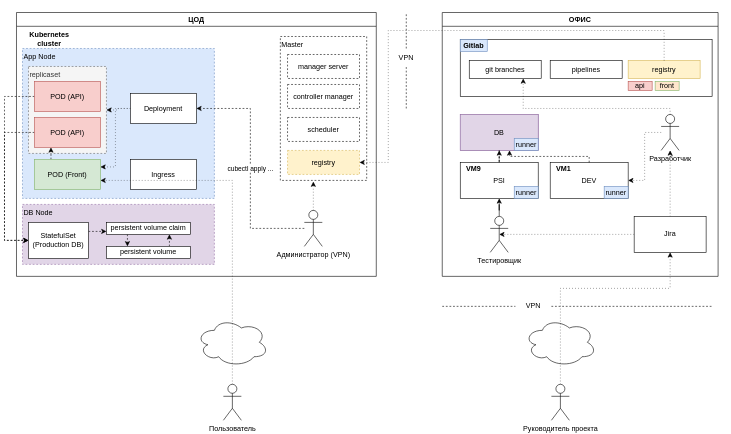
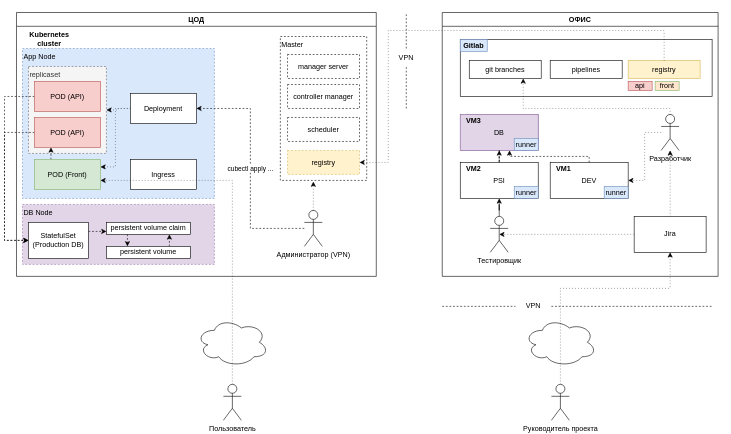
  <mxCell id="0" />
  <mxCell id="1" parent="0" />
  <mxCell id="2" value="ЦОД" style="swimlane;" vertex="1" parent="1"><mxGeometry x="20" y="20" width="600" height="440" as="geometry" /></mxCell>
  <mxCell id="3" value="App Node" style="rounded=0;whiteSpace=wrap;html=1;dashed=1;fillColor=#dae8fc;align=left;verticalAlign=top;strokeColor=#6c8ebf;" vertex="1" parent="2"><mxGeometry x="10" y="60" width="320" height="250" as="geometry" /></mxCell>
  <mxCell id="4" value="replicaset" style="rounded=0;whiteSpace=wrap;html=1;fillColor=#f5f5f5;align=left;verticalAlign=top;dashed=1;fontColor=#333333;strokeColor=#666666;" vertex="1" parent="2"><mxGeometry x="20" y="90" width="130" height="145" as="geometry" /></mxCell>
  <mxCell id="5" value="DB Node" style="rounded=0;whiteSpace=wrap;html=1;dashed=1;fillColor=#e1d5e7;align=left;verticalAlign=top;strokeColor=#9673a6;" vertex="1" parent="2"><mxGeometry x="10" y="320" width="320" height="100" as="geometry" /></mxCell>
  <mxCell id="6" value="Kubernetes cluster" style="text;html=1;strokeColor=none;fillColor=none;align=center;verticalAlign=middle;whiteSpace=wrap;rounded=0;fontStyle=1" vertex="1" parent="2"><mxGeometry x="10" y="30" width="90" height="30" as="geometry" /></mxCell>
  <mxCell id="7" value="Ingress" style="rounded=0;whiteSpace=wrap;html=1;" vertex="1" parent="2"><mxGeometry x="190" y="245" width="110" height="50" as="geometry" /></mxCell>
  <mxCell id="8" style="edgeStyle=orthogonalEdgeStyle;rounded=0;orthogonalLoop=1;jettySize=auto;html=1;entryX=1;entryY=0.5;entryDx=0;entryDy=0;dashed=1;dashPattern=1 4;" edge="1" parent="2" source="10" target="4"><mxGeometry relative="1" as="geometry" /></mxCell>
  <mxCell id="9" style="edgeStyle=orthogonalEdgeStyle;rounded=0;orthogonalLoop=1;jettySize=auto;html=1;entryX=1;entryY=0.25;entryDx=0;entryDy=0;dashed=1;dashPattern=1 4;" edge="1" parent="2" source="10" target="19"><mxGeometry relative="1" as="geometry" /></mxCell>
  <mxCell id="10" value="Deployment" style="rounded=0;whiteSpace=wrap;html=1;" vertex="1" parent="2"><mxGeometry x="190" y="135" width="110" height="50" as="geometry" /></mxCell>
  <mxCell id="11" style="edgeStyle=orthogonalEdgeStyle;rounded=0;orthogonalLoop=1;jettySize=auto;html=1;exitX=0;exitY=0.5;exitDx=0;exitDy=0;entryX=0;entryY=0.5;entryDx=0;entryDy=0;dashed=1;" edge="1" parent="2" source="12" target="16"><mxGeometry relative="1" as="geometry"><Array as="points"><mxPoint x="-20" y="140" /><mxPoint x="-20" y="380" /></Array></mxGeometry></mxCell>
  <mxCell id="12" value="POD (API)" style="rounded=0;whiteSpace=wrap;html=1;fillColor=#f8cecc;strokeColor=#b85450;" vertex="1" parent="2"><mxGeometry x="30" y="115" width="110" height="50" as="geometry" /></mxCell>
  <mxCell id="13" style="edgeStyle=orthogonalEdgeStyle;rounded=0;orthogonalLoop=1;jettySize=auto;html=1;exitX=0;exitY=0.5;exitDx=0;exitDy=0;entryX=0;entryY=0.5;entryDx=0;entryDy=0;dashed=1;" edge="1" parent="2" source="14" target="16"><mxGeometry relative="1" as="geometry"><Array as="points"><mxPoint x="-20" y="200" /><mxPoint x="-20" y="380" /></Array></mxGeometry></mxCell>
  <mxCell id="14" value="POD (API)" style="rounded=0;whiteSpace=wrap;html=1;fillColor=#f8cecc;strokeColor=#b85450;" vertex="1" parent="2"><mxGeometry x="30" y="175" width="110" height="50" as="geometry" /></mxCell>
  <mxCell id="15" style="edgeStyle=orthogonalEdgeStyle;rounded=0;orthogonalLoop=1;jettySize=auto;html=1;exitX=1;exitY=0.25;exitDx=0;exitDy=0;entryX=0;entryY=0.75;entryDx=0;entryDy=0;dashed=1;" edge="1" parent="2" source="16" target="28"><mxGeometry relative="1" as="geometry" /></mxCell>
  <mxCell id="16" value="StatefulSet (Production DB)" style="rounded=0;whiteSpace=wrap;html=1;" vertex="1" parent="2"><mxGeometry x="20" y="350" width="100" height="60" as="geometry" /></mxCell>
  <mxCell id="17" value="Master" style="rounded=0;whiteSpace=wrap;html=1;dashed=1;fillColor=none;align=left;verticalAlign=top;" vertex="1" parent="2"><mxGeometry x="440" y="40" width="144" height="240" as="geometry" /></mxCell>
  <mxCell id="18" style="edgeStyle=orthogonalEdgeStyle;rounded=0;orthogonalLoop=1;jettySize=auto;html=1;exitX=0.25;exitY=0;exitDx=0;exitDy=0;entryX=0.25;entryY=1;entryDx=0;entryDy=0;dashed=1;" edge="1" parent="2" source="19" target="14"><mxGeometry relative="1" as="geometry" /></mxCell>
  <mxCell id="19" value="POD (Front)" style="rounded=0;whiteSpace=wrap;html=1;fillColor=#d5e8d4;strokeColor=#82b366;" vertex="1" parent="2"><mxGeometry x="30" y="245" width="110" height="50" as="geometry" /></mxCell>
  <mxCell id="20" value="manager server" style="rounded=0;whiteSpace=wrap;html=1;dashed=1;fillColor=none;align=center;verticalAlign=middle;" vertex="1" parent="2"><mxGeometry x="452" y="70" width="120" height="40" as="geometry" /></mxCell>
  <mxCell id="21" value="controller manager" style="rounded=0;whiteSpace=wrap;html=1;dashed=1;fillColor=none;align=center;verticalAlign=middle;" vertex="1" parent="2"><mxGeometry x="452" y="120" width="120" height="40" as="geometry" /></mxCell>
  <mxCell id="22" value="scheduler" style="rounded=0;whiteSpace=wrap;html=1;dashed=1;fillColor=none;align=center;verticalAlign=middle;" vertex="1" parent="2"><mxGeometry x="452" y="175" width="120" height="40" as="geometry" /></mxCell>
  <mxCell id="23" value="registry" style="rounded=0;whiteSpace=wrap;html=1;dashed=1;fillColor=#fff2cc;align=center;verticalAlign=middle;strokeColor=#d6b656;" vertex="1" parent="2"><mxGeometry x="452" y="230" width="120" height="40" as="geometry" /></mxCell>
  <mxCell id="24" style="edgeStyle=orthogonalEdgeStyle;rounded=0;orthogonalLoop=1;jettySize=auto;html=1;entryX=0.382;entryY=1.008;entryDx=0;entryDy=0;entryPerimeter=0;dashed=1;dashPattern=1 4;" edge="1" parent="2" source="26" target="17"><mxGeometry relative="1" as="geometry" /></mxCell>
  <mxCell id="25" value="cubectl apply ..." style="edgeStyle=orthogonalEdgeStyle;rounded=0;orthogonalLoop=1;jettySize=auto;html=1;entryX=1;entryY=0.5;entryDx=0;entryDy=0;dashed=1;" edge="1" parent="2" source="26" target="10"><mxGeometry relative="1" as="geometry" /></mxCell>
  <mxCell id="26" value="Администратор (VPN)" style="shape=umlActor;verticalLabelPosition=bottom;verticalAlign=top;html=1;outlineConnect=0;fillColor=none;" vertex="1" parent="2"><mxGeometry x="480" y="330" width="30" height="60" as="geometry" /></mxCell>
  <mxCell id="27" style="edgeStyle=orthogonalEdgeStyle;rounded=0;orthogonalLoop=1;jettySize=auto;html=1;exitX=0.25;exitY=1;exitDx=0;exitDy=0;entryX=0.25;entryY=0;entryDx=0;entryDy=0;dashed=1;" edge="1" parent="2" source="28" target="30"><mxGeometry relative="1" as="geometry" /></mxCell>
  <mxCell id="28" value="persistent volume claim" style="rounded=0;whiteSpace=wrap;html=1;" vertex="1" parent="2"><mxGeometry x="150" y="350" width="140" height="20" as="geometry" /></mxCell>
  <mxCell id="29" style="edgeStyle=orthogonalEdgeStyle;rounded=0;orthogonalLoop=1;jettySize=auto;html=1;exitX=0.75;exitY=0;exitDx=0;exitDy=0;entryX=0.75;entryY=1;entryDx=0;entryDy=0;dashed=1;" edge="1" parent="2" source="30" target="28"><mxGeometry relative="1" as="geometry" /></mxCell>
  <mxCell id="30" value="persistent volume" style="rounded=0;whiteSpace=wrap;html=1;" vertex="1" parent="2"><mxGeometry x="150" y="390" width="140" height="20" as="geometry" /></mxCell>
  <mxCell id="31" value="ОФИС" style="swimlane;" vertex="1" parent="1"><mxGeometry x="730" y="20" width="460" height="440" as="geometry" /></mxCell>
  <mxCell id="32" style="edgeStyle=orthogonalEdgeStyle;rounded=0;orthogonalLoop=1;jettySize=auto;html=1;entryX=1;entryY=0.5;entryDx=0;entryDy=0;dashed=1;dashPattern=1 4;" edge="1" parent="31" source="33" target="42"><mxGeometry relative="1" as="geometry" /></mxCell>
  <mxCell id="33" value="Разработчик" style="shape=umlActor;verticalLabelPosition=bottom;verticalAlign=top;html=1;outlineConnect=0;" vertex="1" parent="31"><mxGeometry x="365" y="170" width="30" height="60" as="geometry" /></mxCell>
  <mxCell id="34" value="" style="rounded=0;whiteSpace=wrap;html=1;" vertex="1" parent="31"><mxGeometry x="30" y="45" width="420" height="95" as="geometry" /></mxCell>
  <mxCell id="35" value="registry" style="rounded=0;whiteSpace=wrap;html=1;fillColor=#fff2cc;strokeColor=#d6b656;" vertex="1" parent="31"><mxGeometry x="310" y="80" width="120" height="30" as="geometry" /></mxCell>
  <mxCell id="36" value="Gitlab" style="text;html=1;strokeColor=#6c8ebf;fillColor=#dae8fc;align=center;verticalAlign=middle;whiteSpace=wrap;rounded=0;fontStyle=1" vertex="1" parent="31"><mxGeometry x="30" y="45" width="45" height="20" as="geometry" /></mxCell>
  <mxCell id="37" value="pipelines" style="rounded=0;whiteSpace=wrap;html=1;" vertex="1" parent="31"><mxGeometry x="180" y="80" width="120" height="30" as="geometry" /></mxCell>
  <mxCell id="38" value="git branches" style="rounded=0;whiteSpace=wrap;html=1;" vertex="1" parent="31"><mxGeometry x="45" y="80" width="120" height="30" as="geometry" /></mxCell>
  <mxCell id="39" style="edgeStyle=orthogonalEdgeStyle;rounded=0;orthogonalLoop=1;jettySize=auto;html=1;" edge="1" parent="31" source="40" target="50"><mxGeometry relative="1" as="geometry" /></mxCell>
  <mxCell id="40" value="Тестировщик" style="shape=umlActor;verticalLabelPosition=bottom;verticalAlign=top;html=1;outlineConnect=0;" vertex="1" parent="31"><mxGeometry x="80" y="340" width="30" height="60" as="geometry" /></mxCell>
  <mxCell id="41" value="" style="group" vertex="1" connectable="0" parent="31"><mxGeometry x="180" y="250" width="130" height="60" as="geometry" /></mxCell>
  <mxCell id="42" value="DEV" style="rounded=0;whiteSpace=wrap;html=1;" vertex="1" parent="41"><mxGeometry width="130" height="60" as="geometry" /></mxCell>
  <mxCell id="43" value="VM1" style="text;html=1;strokeColor=none;fillColor=none;align=center;verticalAlign=middle;whiteSpace=wrap;rounded=0;fontStyle=1" vertex="1" parent="41"><mxGeometry width="45" height="20" as="geometry" /></mxCell>
  <mxCell id="44" value="runner" style="rounded=0;whiteSpace=wrap;html=1;fillColor=#dae8fc;strokeColor=#6c8ebf;" vertex="1" parent="41"><mxGeometry x="90" y="40" width="40" height="20" as="geometry" /></mxCell>
  <mxCell id="45" value="" style="group;fillColor=#e1d5e7;strokeColor=#9673a6;" vertex="1" connectable="0" parent="31"><mxGeometry x="30" y="170" width="130" height="60" as="geometry" /></mxCell>
  <mxCell id="46" value="DB" style="rounded=0;whiteSpace=wrap;html=1;fillColor=#e1d5e7;strokeColor=#9673a6;" vertex="1" parent="45"><mxGeometry width="130" height="60" as="geometry" /></mxCell>
+ <mxCell id="47" value="VM3" style="text;html=1;strokeColor=none;fillColor=none;align=center;verticalAlign=middle;whiteSpace=wrap;rounded=0;fontStyle=1" vertex="1" parent="45"><mxGeometry width="45" height="20" as="geometry" /></mxCell>
  <mxCell id="48" value="runner" style="rounded=0;whiteSpace=wrap;html=1;fillColor=#dae8fc;strokeColor=#6c8ebf;" vertex="1" parent="45"><mxGeometry x="90" y="40" width="40" height="20" as="geometry" /></mxCell>
  <mxCell id="49" value="" style="group" vertex="1" connectable="0" parent="31"><mxGeometry x="30" y="250" width="130" height="60" as="geometry" /></mxCell>
  <mxCell id="50" value="PSI" style="rounded=0;whiteSpace=wrap;html=1;" vertex="1" parent="49"><mxGeometry width="130" height="60" as="geometry" /></mxCell>
- <mxCell id="51" value="VM9" style="text;html=1;strokeColor=none;fillColor=none;align=center;verticalAlign=middle;whiteSpace=wrap;rounded=0;fontStyle=1" vertex="1" parent="49"><mxGeometry width="45" height="20" as="geometry" /></mxCell>
+ <mxCell id="51" value="VM2" style="text;html=1;strokeColor=none;fillColor=none;align=center;verticalAlign=middle;whiteSpace=wrap;rounded=0;fontStyle=1" vertex="1" parent="49"><mxGeometry width="45" height="20" as="geometry" /></mxCell>
  <mxCell id="52" value="runner" style="rounded=0;whiteSpace=wrap;html=1;fillColor=#dae8fc;strokeColor=#6c8ebf;" vertex="1" parent="49"><mxGeometry x="90" y="40" width="40" height="20" as="geometry" /></mxCell>
  <mxCell id="53" style="edgeStyle=orthogonalEdgeStyle;rounded=0;orthogonalLoop=1;jettySize=auto;html=1;entryX=0.5;entryY=0.5;entryDx=0;entryDy=0;entryPerimeter=0;dashed=1;dashPattern=1 4;" edge="1" parent="31" source="55" target="40"><mxGeometry relative="1" as="geometry" /></mxCell>
  <mxCell id="54" style="edgeStyle=orthogonalEdgeStyle;rounded=0;orthogonalLoop=1;jettySize=auto;html=1;dashed=1;dashPattern=1 4;" edge="1" parent="31" source="55" target="33"><mxGeometry relative="1" as="geometry" /></mxCell>
  <mxCell id="55" value="Jira" style="rounded=0;whiteSpace=wrap;html=1;" vertex="1" parent="31"><mxGeometry x="320" y="340" width="120" height="60" as="geometry" /></mxCell>
  <mxCell id="56" style="edgeStyle=orthogonalEdgeStyle;rounded=0;orthogonalLoop=1;jettySize=auto;html=1;entryX=0.75;entryY=1;entryDx=0;entryDy=0;dashed=1;dashPattern=1 4;" edge="1" parent="31" source="33" target="38"><mxGeometry relative="1" as="geometry"><Array as="points"><mxPoint x="380" y="160" /><mxPoint x="135" y="160" /></Array></mxGeometry></mxCell>
  <mxCell id="57" style="edgeStyle=orthogonalEdgeStyle;rounded=0;orthogonalLoop=1;jettySize=auto;html=1;dashed=1;" edge="1" parent="31" source="50" target="46"><mxGeometry relative="1" as="geometry" /></mxCell>
  <mxCell id="58" style="edgeStyle=orthogonalEdgeStyle;rounded=0;orthogonalLoop=1;jettySize=auto;html=1;entryX=0.632;entryY=1;entryDx=0;entryDy=0;entryPerimeter=0;dashed=1;" edge="1" parent="31" source="42" target="46"><mxGeometry relative="1" as="geometry"><Array as="points"><mxPoint x="245" y="240" /><mxPoint x="112" y="240" /></Array></mxGeometry></mxCell>
  <mxCell id="59" value="api" style="rounded=0;whiteSpace=wrap;html=1;fillColor=#f8cecc;align=center;verticalAlign=middle;strokeColor=#b85450;" vertex="1" parent="31"><mxGeometry x="310" y="115" width="40" height="15" as="geometry" /></mxCell>
  <mxCell id="60" value="front" style="rounded=0;whiteSpace=wrap;html=1;fillColor=#ffe6cc;align=center;verticalAlign=middle;strokeColor=#82b366;" vertex="1" parent="31"><mxGeometry x="355" y="115" width="40" height="15" as="geometry" /></mxCell>
  <mxCell id="61" value="" style="endArrow=none;dashed=1;html=1;rounded=0;startArrow=none;" edge="1" parent="1" source="62"><mxGeometry width="50" height="50" relative="1" as="geometry"><mxPoint x="670" y="180" as="sourcePoint" /><mxPoint x="670" y="20" as="targetPoint" /></mxGeometry></mxCell>
  <mxCell id="62" value="VPN" style="text;html=1;strokeColor=none;fillColor=none;align=center;verticalAlign=middle;whiteSpace=wrap;rounded=0;" vertex="1" parent="1"><mxGeometry x="640" y="80" width="60" height="30" as="geometry" /></mxCell>
  <mxCell id="63" value="" style="endArrow=none;dashed=1;html=1;rounded=0;" edge="1" parent="1" target="62"><mxGeometry width="50" height="50" relative="1" as="geometry"><mxPoint x="670" y="180" as="sourcePoint" /><mxPoint x="670" y="20" as="targetPoint" /></mxGeometry></mxCell>
  <mxCell id="64" value="" style="ellipse;shape=cloud;whiteSpace=wrap;html=1;" vertex="1" parent="1"><mxGeometry x="320" y="530" width="120" height="80" as="geometry" /></mxCell>
  <mxCell id="65" style="edgeStyle=orthogonalEdgeStyle;rounded=0;orthogonalLoop=1;jettySize=auto;html=1;dashed=1;dashPattern=1 4;" edge="1" parent="1" source="66"><mxGeometry relative="1" as="geometry"><mxPoint x="160" y="300" as="targetPoint" /><Array as="points"><mxPoint x="380" y="300" /><mxPoint x="160" y="300" /></Array></mxGeometry></mxCell>
  <mxCell id="66" value="Пользователь" style="shape=umlActor;verticalLabelPosition=bottom;verticalAlign=top;html=1;outlineConnect=0;" vertex="1" parent="1"><mxGeometry x="365" y="640" width="30" height="60" as="geometry" /></mxCell>
  <mxCell id="67" value="" style="ellipse;shape=cloud;whiteSpace=wrap;html=1;" vertex="1" parent="1"><mxGeometry x="867" y="530" width="120" height="80" as="geometry" /></mxCell>
  <mxCell id="68" value="" style="endArrow=none;dashed=1;html=1;rounded=0;startArrow=none;" edge="1" parent="1" source="69"><mxGeometry width="50" height="50" relative="1" as="geometry"><mxPoint x="730" y="510" as="sourcePoint" /><mxPoint x="1180" y="510" as="targetPoint" /></mxGeometry></mxCell>
  <mxCell id="69" value="VPN" style="text;html=1;strokeColor=none;fillColor=none;align=center;verticalAlign=middle;whiteSpace=wrap;rounded=0;" vertex="1" parent="1"><mxGeometry x="852" y="495" width="60" height="30" as="geometry" /></mxCell>
  <mxCell id="70" value="" style="endArrow=none;dashed=1;html=1;rounded=0;" edge="1" parent="1" target="69"><mxGeometry width="50" height="50" relative="1" as="geometry"><mxPoint x="730" y="510" as="sourcePoint" /><mxPoint x="1110" y="510" as="targetPoint" /></mxGeometry></mxCell>
  <mxCell id="71" style="edgeStyle=orthogonalEdgeStyle;rounded=0;orthogonalLoop=1;jettySize=auto;html=1;dashed=1;dashPattern=1 4;" edge="1" parent="1" source="72" target="55"><mxGeometry relative="1" as="geometry"><Array as="points"><mxPoint x="927" y="480" /><mxPoint x="1110" y="480" /></Array></mxGeometry></mxCell>
  <mxCell id="72" value="Руководитель проекта" style="shape=umlActor;verticalLabelPosition=bottom;verticalAlign=top;html=1;outlineConnect=0;" vertex="1" parent="1"><mxGeometry x="912" y="640" width="30" height="60" as="geometry" /></mxCell>
  <mxCell id="73" style="edgeStyle=orthogonalEdgeStyle;rounded=0;orthogonalLoop=1;jettySize=auto;html=1;entryX=1;entryY=0.5;entryDx=0;entryDy=0;dashed=1;dashPattern=1 4;" edge="1" parent="1" source="35" target="23"><mxGeometry relative="1" as="geometry"><Array as="points"><mxPoint x="1100" y="50" /><mxPoint x="640" y="50" /><mxPoint x="640" y="270" /></Array></mxGeometry></mxCell>
